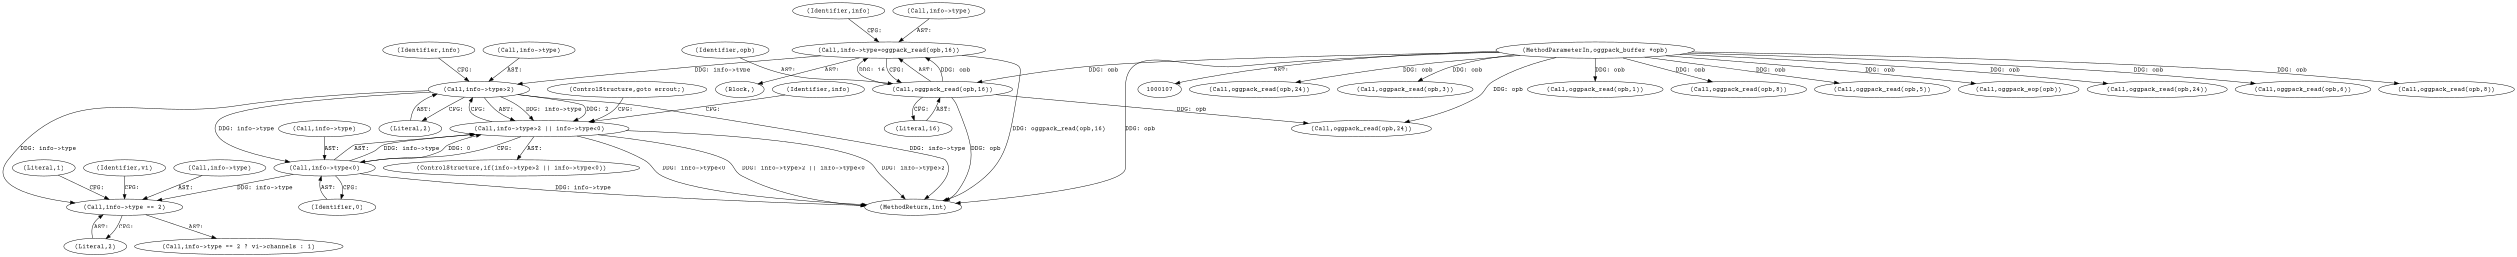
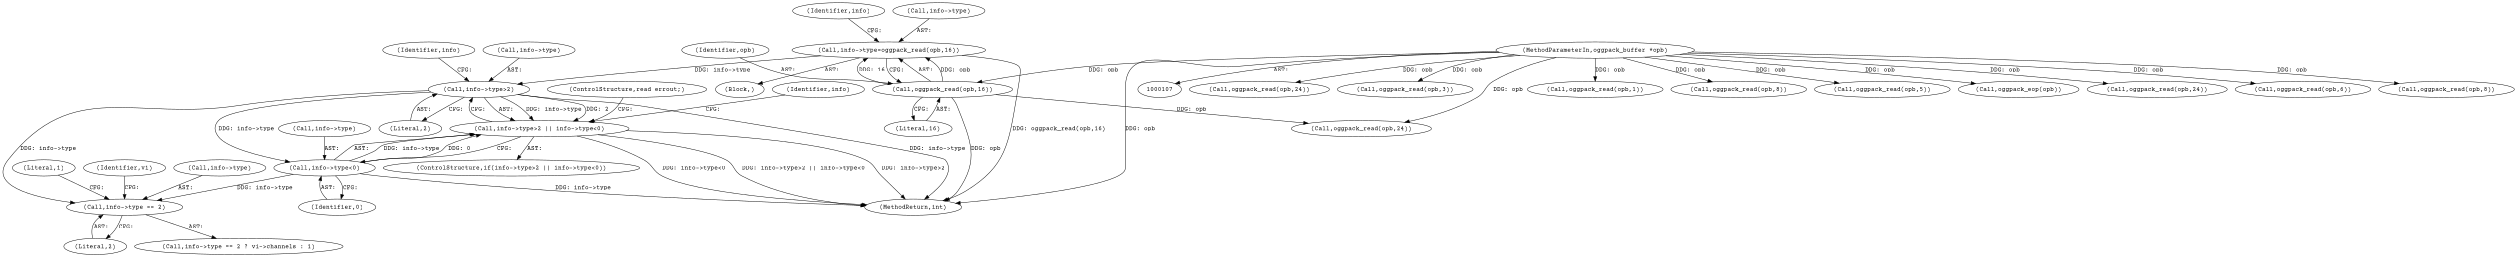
  digraph {
    fontname="Courier Prime"
    node [fontname="Courier Prime"]
    edge [fontname="Courier Prime"]
    n1 [label="(Call,info->type=oggpack_read(opb,16))"]
    n2 [label="(Call,oggpack_read(opb,16))"]
    n3 [label="(Call,info->type>2)"]
    n4 [label="(Block,)"]
    n5 [label="(MethodReturn,int)"]
    n6 [label="(Literal,16)"]
    n7 [label="(Call,oggpack_read(opb,24))"]
    n8 [label="(Call,info->type>2 || info->type<0)"]
    n9 [label="(Call,info->type<0)"]
    n10 [label="(Call,info->type == 2)"]
    n11 [label="(Literal,2)"]
    n12 [label="(MethodParameterIn,oggpack_buffer *opb)"]
    n13 [label="(Call,oggpack_read(opb,24))"]
    n14 [label="(Call,oggpack_read(opb,3))"]
    n15 [label="(Call,oggpack_read(opb,1))"]
    n16 [label="(Call,oggpack_read(opb,8))"]
    n17 [label="(Call,oggpack_read(opb,5))"]
    n18 [label="(Call,oggpack_eop(opb))"]
    n19 [label="(Call,oggpack_read(opb,24))"]
    n20 [label="(Call,oggpack_read(opb,6))"]
    n21 [label="(Call,oggpack_read(opb,8))"]
    1000107
    n23 [label="(ControlStructure,if(info->type>2 || info->type<0))"]
    n24 [label="(Identifier,0)"]
    n25 [label="(Literal,2)"]
    n26 [label="(Call,info->type == 2 ? vi->channels : 1)"]
    n27 [label="(Identifier,vi)"]
    n28 [label="(Identifier,info)"]
    n29 [label="(Literal,1)"]
    n30 [label="(Identifier,info)"]
    n31 [label="(Identifier,info)"]
    n32 [label="(Call,info->type)"]
    n33 [label="(Call,info->type)"]
    n34 [label="(Call,info->type)"]
-   n35 [label="(ControlStructure,goto errout;)"]
+   n35 [label="(ControlStructure,read errout;)"]
    n36 [label="(Identifier,opb)"]
    n37 [label="(Call,info->type)"]
    n1 -> n2 [label="CFG: "]
    n1 -> n3 [label="DDG: info->type"]
    n1 -> n4 [label="AST: "]
    n1 -> n5 [label="DDG: oggpack_read(opb,16)"]
    n2 -> n1 [label="AST: "]
    n2 -> n1 [label="DDG: opb"]
    n2 -> n1 [label="DDG: 16"]
    n2 -> n5 [label="DDG: opb"]
    n2 -> n6 [label="CFG: "]
    n2 -> n7 [label="DDG: opb"]
    n3 -> n5 [label="DDG: info->type"]
    n3 -> n8 [label="AST: "]
    n3 -> n8 [label="DDG: info->type"]
    n3 -> n8 [label="DDG: 2"]
    n3 -> n9 [label="DDG: info->type"]
    n3 -> n10 [label="DDG: info->type"]
    n3 -> n11 [label="CFG: "]
    n6 -> n2 [label="AST: "]
    n8 -> n3 [label="CFG: "]
    n8 -> n5 [label="DDG: info->type<0"]
    n8 -> n5 [label="DDG: info->type>2 || info->type<0"]
    n8 -> n5 [label="DDG: info->type>2"]
    n8 -> n9 [label="CFG: "]
    n8 -> n23 [label="AST: "]
    n9 -> n5 [label="DDG: info->type"]
    n9 -> n8 [label="AST: "]
    n9 -> n8 [label="DDG: info->type"]
    n9 -> n8 [label="DDG: 0"]
    n9 -> n10 [label="DDG: info->type"]
    n9 -> n24 [label="CFG: "]
    n10 -> n25 [label="CFG: "]
    n10 -> n26 [label="AST: "]
    n11 -> n3 [label="AST: "]
    n12 -> n2 [label="DDG: opb"]
    n12 -> n5 [label="DDG: opb"]
    n12 -> n7 [label="DDG: opb"]
    n12 -> n13 [label="DDG: opb"]
    n12 -> n14 [label="DDG: opb"]
    n12 -> n15 [label="DDG: opb"]
    n12 -> n16 [label="DDG: opb"]
    n12 -> n17 [label="DDG: opb"]
    n12 -> n18 [label="DDG: opb"]
    n12 -> n19 [label="DDG: opb"]
    n12 -> n20 [label="DDG: opb"]
    n12 -> n21 [label="DDG: opb"]
    n12 -> 1000107 [label="AST: "]
    n24 -> n9 [label="AST: "]
    n25 -> n10 [label="AST: "]
    n27 -> n10 [label="CFG: "]
    n28 -> n8 [label="CFG: "]
    n29 -> n10 [label="CFG: "]
    n30 -> n1 [label="CFG: "]
    n31 -> n3 [label="CFG: "]
    n32 -> n1 [label="AST: "]
    n33 -> n10 [label="AST: "]
    n34 -> n3 [label="AST: "]
    n35 -> n8 [label="CFG: "]
    n36 -> n2 [label="AST: "]
    n37 -> n9 [label="AST: "]
  }
